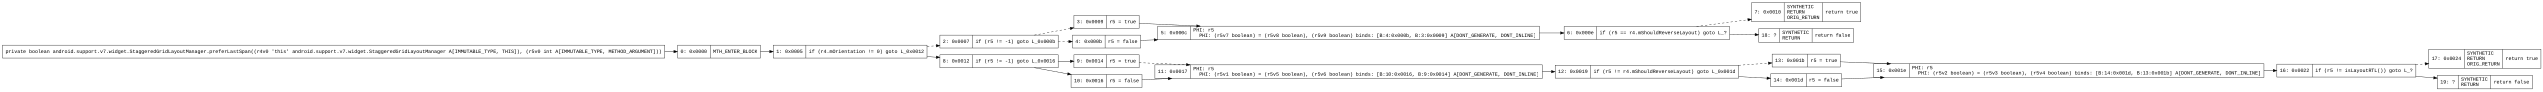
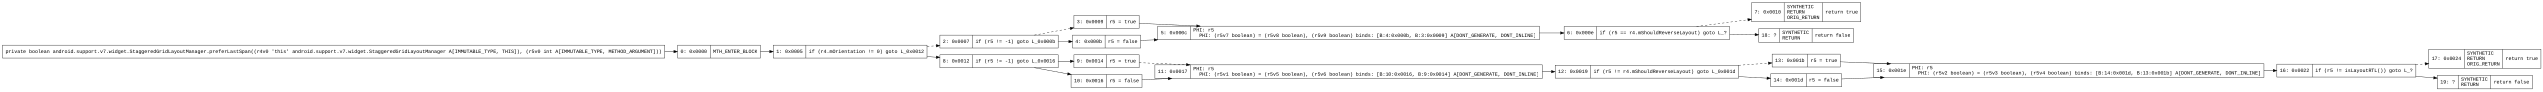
  digraph {
    fontname="Liberation Mono"
    rankdir=LR
    node [fontname="Liberation Mono" shape=record]
    edge [fontname="Liberation Mono"]
    n1 [label="{0\:\ 0x0000|MTH_ENTER_BLOCK\l}"]
    n2 [label="{1\:\ 0x0005|if (r4.mOrientation != 0) goto L_0x0012\l}"]
    n3 [label="{2\:\ 0x0007|if (r5 != \-1) goto L_0x000b\l}"]
    n4 [label="{8\:\ 0x0012|if (r5 != \-1) goto L_0x0016\l}"]
    n5 [label="{3\:\ 0x0009|r5 = true\l}"]
    n6 [label="{4\:\ 0x000b|r5 = false\l}"]
    n7 [label="{9\:\ 0x0014|r5 = true\l}"]
    n8 [label="{10\:\ 0x0016|r5 = false\l}"]
    n9 [label="{5\:\ 0x000c|PHI: r5 \l  PHI: (r5v7 boolean) = (r5v8 boolean), (r5v9 boolean) binds: [B:4:0x000b, B:3:0x0009] A[DONT_GENERATE, DONT_INLINE]\l}"]
    n10 [label="{6\:\ 0x000e|if (r5 == r4.mShouldReverseLayout) goto L_?\l}"]
    n11 [label="{7\:\ 0x0010|SYNTHETIC\lRETURN\lORIG_RETURN\l|return true\l}"]
    n12 [label="{18\:\ ?|SYNTHETIC\lRETURN\l|return false\l}"]
    n13 [label="{11\:\ 0x0017|PHI: r5 \l  PHI: (r5v1 boolean) = (r5v5 boolean), (r5v6 boolean) binds: [B:10:0x0016, B:9:0x0014] A[DONT_GENERATE, DONT_INLINE]\l}"]
    n14 [label="{12\:\ 0x0019|if (r5 != r4.mShouldReverseLayout) goto L_0x001d\l}"]
    n15 [label="{13\:\ 0x001b|r5 = true\l}"]
    n16 [label="{14\:\ 0x001d|r5 = false\l}"]
    n17 [label="{15\:\ 0x001e|PHI: r5 \l  PHI: (r5v2 boolean) = (r5v3 boolean), (r5v4 boolean) binds: [B:14:0x001d, B:13:0x001b] A[DONT_GENERATE, DONT_INLINE]\l}"]
    n18 [label="{16\:\ 0x0022|if (r5 != isLayoutRTL()) goto L_?\l}"]
    n19 [label="{17\:\ 0x0024|SYNTHETIC\lRETURN\lORIG_RETURN\l|return true\l}"]
    n20 [label="{19\:\ ?|SYNTHETIC\lRETURN\l|return false\l}"]
    n21 [label="{private boolean android.support.v7.widget.StaggeredGridLayoutManager.preferLastSpan((r4v0 'this' android.support.v7.widget.StaggeredGridLayoutManager A[IMMUTABLE_TYPE, THIS]), (r5v0 int A[IMMUTABLE_TYPE, METHOD_ARGUMENT])) }"]
    n1 -> n2
    n2 -> n3 [style=dashed]
    n2 -> n4
    n3 -> n5 [style=dashed]
-   n3 -> n6 [style=dashed]
+   n3 -> n6
    n4 -> n7 [style=solid]
    n4 -> n8
    n5 -> n9
    n6 -> n9
    n7 -> n13 [style=dashed]
    n8 -> n13
    n9 -> n10
    n10 -> n11 [style=dashed]
    n10 -> n12
    n13 -> n14
    n14 -> n15 [style=dashed]
    n14 -> n16
    n15 -> n17
    n16 -> n17
    n17 -> n18
    n18 -> n19 [style=dashed]
    n18 -> n20
    n21 -> n1
  }
